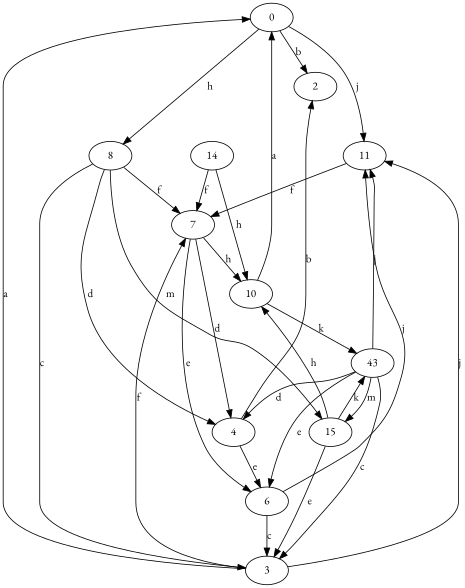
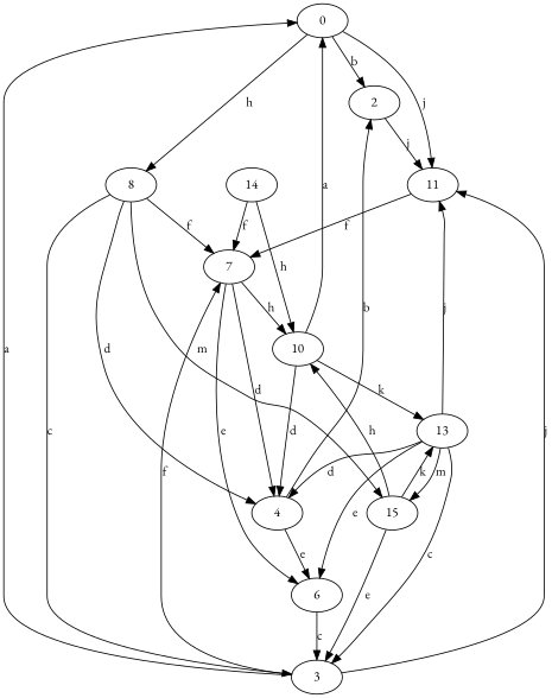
  strict digraph {
    fontname="EB Garamond"
    node [fontname="EB Garamond"]
    edge [fontname="EB Garamond"]
    0
    2
    8
    11
    3
    7
    4
    15
    14
    10
    6
-   13 [label=43]
+   13
    0 -> 2 [label=b]
    0 -> 8 [label=h]
    0 -> 11 [label=j]
    8 -> 3 [label=c]
    8 -> 7 [label=f]
    8 -> 4 [label=d]
    8 -> 15 [label=m]
    11 -> 7 [label=f]
    3 -> 0 [label=a]
    3 -> 11 [label=j]
    3 -> 7 [label=f]
    7 -> 4 [label=d]
    7 -> 10 [label=h]
    7 -> 6 [label=e]
    4 -> 2 [label=b]
    4 -> 6 [label=e]
    15 -> 3 [label=e]
    15 -> 10 [label=h]
    15 -> 13 [label=k]
    14 -> 7 [label=f]
    14 -> 10 [label=h]
    10 -> 0 [label=a]
+   10 -> 4 [label=d]
    10 -> 13 [label=k]
-   6 -> 11 [label=j]
+   2 -> 11 [label=j]
    6 -> 3 [label=c]
    13 -> 11 [label=j]
    13 -> 3 [label=c]
    13 -> 4 [label=d]
    13 -> 15 [label=m]
    13 -> 6 [label=e]
  }
